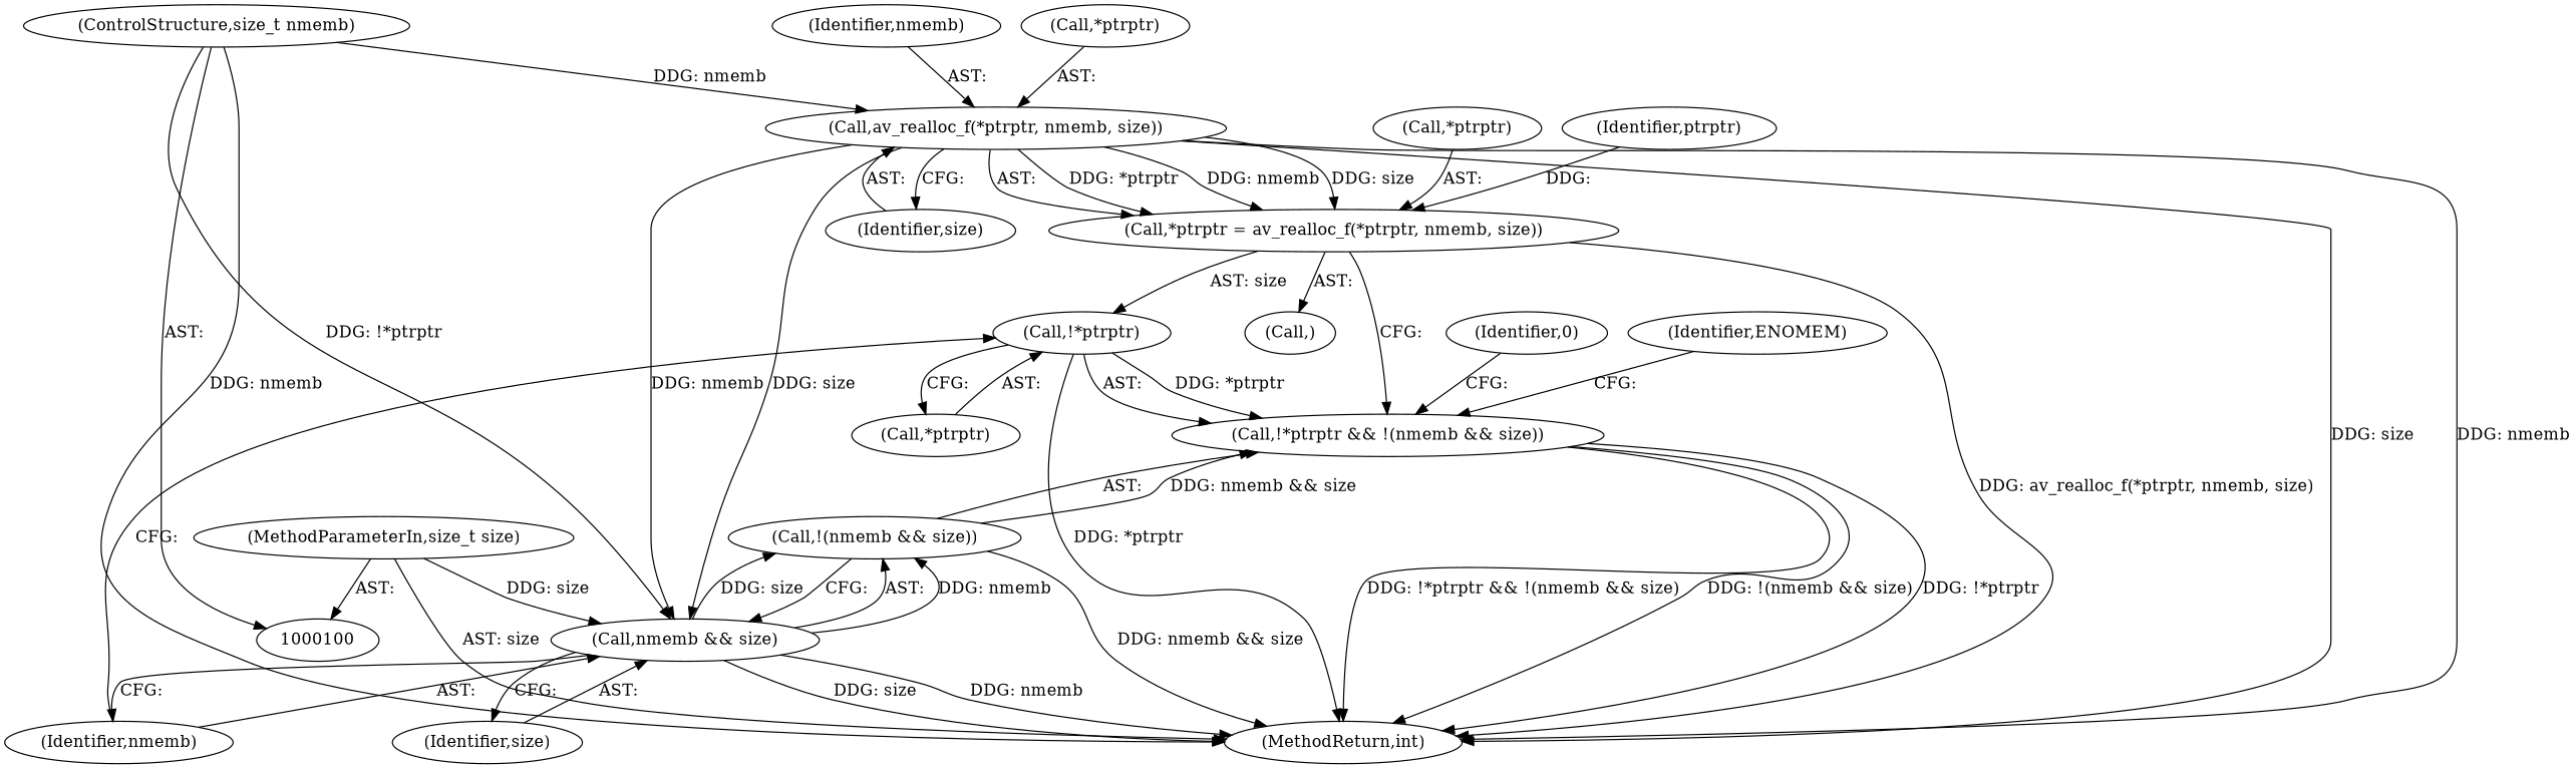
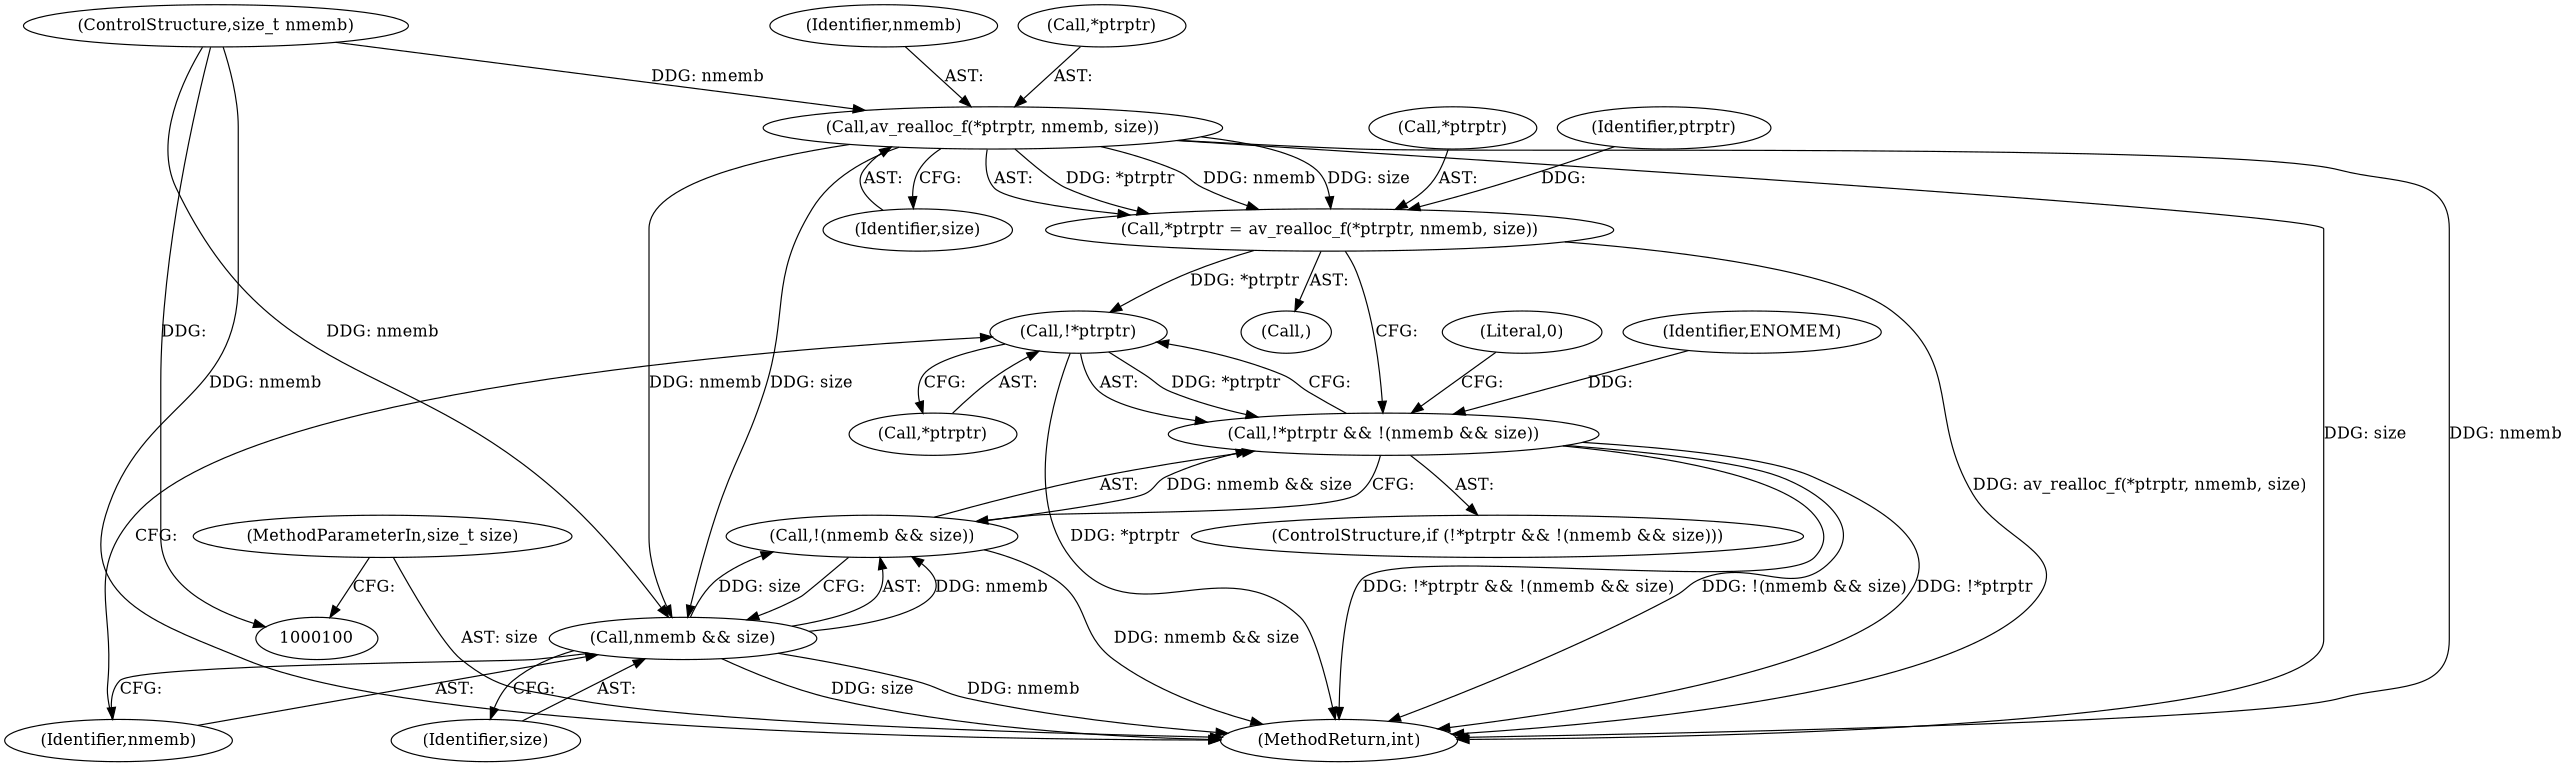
  digraph {
    n1 [label="(Call,av_realloc_f(*ptrptr, nmemb, size))"]
    n2 [label="(Call,*ptrptr = av_realloc_f(*ptrptr, nmemb, size))"]
    n3 [label="(Call,nmemb && size)"]
    n4 [label="(MethodReturn,int)"]
    n5 [label="(Identifier,size)"]
    n6 [label="(Call,!*ptrptr)"]
    n7 [label="(Call,)"]
    n8 [label="(Call,!*ptrptr && !(nmemb && size))"]
    n9 [label="(Call,!(nmemb && size))"]
    n10 [label="(Identifier,size)"]
    n11 [label="(Identifier,nmemb)"]
    n12 [label="(ControlStructure,size_t nmemb)"]
    1000100
    n14 [label="(MethodParameterIn,size_t size)"]
    n15 [label="(Call,*ptrptr)"]
+   n16 [label="(ControlStructure,if (!*ptrptr && !(nmemb && size)))"]
    n17 [label="(Identifier,ENOMEM)"]
    n18 [label="(Call,*ptrptr)"]
    n19 [label="(Call,*ptrptr)"]
    n20 [label="(Identifier,nmemb)"]
    n21 [label="(Identifier,ptrptr)"]
-   n22 [label="(Identifier,0)"]
+   n22 [label="(Literal,0)"]
    n1 -> n2 [label="AST: "]
    n1 -> n2 [label="DDG: *ptrptr"]
    n1 -> n2 [label="DDG: nmemb"]
    n1 -> n2 [label="DDG: size"]
    n1 -> n3 [label="DDG: nmemb"]
    n1 -> n3 [label="DDG: size"]
    n1 -> n4 [label="DDG: nmemb"]
    n1 -> n4 [label="DDG: size"]
    n1 -> n5 [label="CFG: "]
    n2 -> n4 [label="DDG: av_realloc_f(*ptrptr, nmemb, size)"]
-   n2 -> n6 [label="AST: size"]
+   n2 -> n6 [label="DDG: *ptrptr"]
    n2 -> n7 [label="AST: "]
    n2 -> n8 [label="CFG: "]
    n3 -> n4 [label="DDG: size"]
    n3 -> n4 [label="DDG: nmemb"]
    n3 -> n9 [label="AST: "]
    n3 -> n9 [label="DDG: nmemb"]
    n3 -> n9 [label="DDG: size"]
    n3 -> n10 [label="CFG: "]
    n3 -> n11 [label="CFG: "]
    n5 -> n1 [label="AST: "]
    n6 -> n4 [label="DDG: *ptrptr"]
    n6 -> n8 [label="AST: "]
    n6 -> n8 [label="DDG: *ptrptr"]
    n6 -> n15 [label="CFG: "]
    n8 -> n4 [label="DDG: !*ptrptr && !(nmemb && size)"]
    n8 -> n4 [label="DDG: !(nmemb && size)"]
    n8 -> n4 [label="DDG: !*ptrptr"]
+   n8 -> n6 [label="CFG: "]
+   n8 -> n9 [label="CFG: "]
+   n8 -> n16 [label="AST: "]
    n9 -> n3 [label="CFG: "]
    n9 -> n4 [label="DDG: nmemb && size"]
    n9 -> n8 [label="AST: "]
    n9 -> n8 [label="DDG: nmemb && size"]
    n10 -> n3 [label="AST: "]
    n11 -> n3 [label="AST: "]
    n11 -> n6 [label="CFG: "]
    n12 -> n1 [label="DDG: nmemb"]
-   n12 -> n3 [label="DDG: !*ptrptr"]
+   n12 -> n3 [label="DDG: nmemb"]
    n12 -> n4 [label="DDG: nmemb"]
-   n12 -> 1000100 [label="AST: "]
-   n14 -> n3 [label="DDG: size"]
+   n12 -> 1000100 [label="DDG: "]
    n14 -> n4 [label="AST: size"]
-   n14 -> 1000100 [label="AST: "]
+   n14 -> 1000100 [label="CFG: "]
    n15 -> n6 [label="AST: "]
-   n17 -> n8 [label="CFG: "]
+   n17 -> n8 [label="DDG: "]
    n18 -> n2 [label="AST: "]
    n19 -> n1 [label="AST: "]
    n20 -> n1 [label="AST: "]
    n21 -> n2 [label="DDG: "]
    n22 -> n8 [label="CFG: "]
  }
